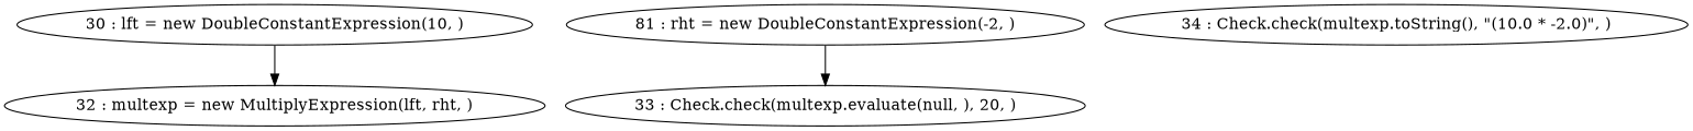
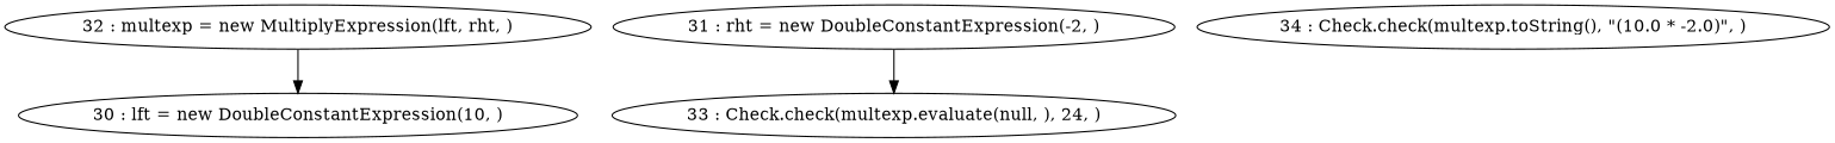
  digraph {
    "30 : lft = new DoubleConstantExpression(10, )"
    "32 : multexp = new MultiplyExpression(lft, rht, )"
-   "31 : rht = new DoubleConstantExpression(-2, )" [label="81 : rht = new DoubleConstantExpression(-2, )"]
-   "33 : Check.check(multexp.evaluate(null, ), 20, )"
+   "31 : rht = new DoubleConstantExpression(-2, )"
+   "33 : Check.check(multexp.evaluate(null, ), 20, )" [label="33 : Check.check(multexp.evaluate(null, ), 24, )"]
    "34 : Check.check(multexp.toString(), \"(10.0 * -2.0)\", )"
-   "30 : lft = new DoubleConstantExpression(10, )" -> "32 : multexp = new MultiplyExpression(lft, rht, )"
+   "32 : multexp = new MultiplyExpression(lft, rht, )" -> "30 : lft = new DoubleConstantExpression(10, )"
    "31 : rht = new DoubleConstantExpression(-2, )" -> "33 : Check.check(multexp.evaluate(null, ), 20, )"
  }
